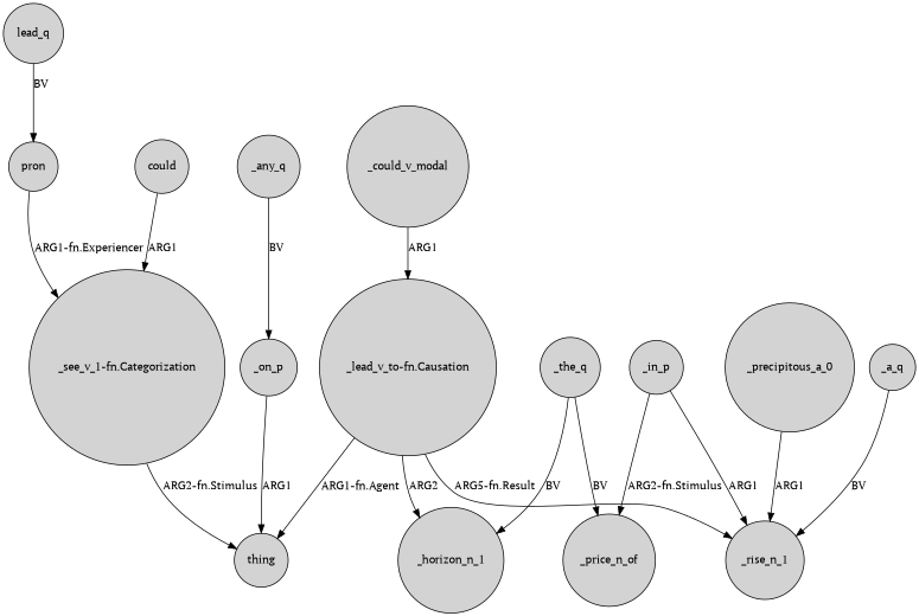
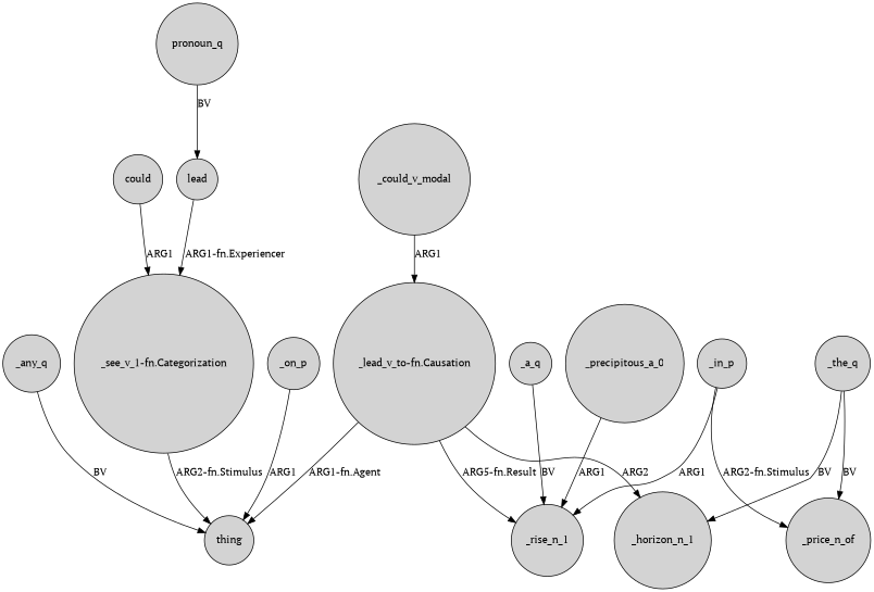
  digraph {
    fontname="PT Serif"
    node [fontname="PT Serif" shape=circle style=filled]
    edge [fontname="PT Serif"]
    "_see_v_1-fn.Categorization"
    thing
-   pron
+   pron [label=lead]
    n4 [label=could]
    "_lead_v_to-fn.Causation"
    _rise_n_1
    _horizon_n_1
    _the_q
    _price_n_of
    _on_p
    _in_p
    _could_v_modal
    n13 [label=_precipitous_a_0]
    _a_q
    _any_q
-   pronoun_q [label=lead_q]
+   pronoun_q
    "_see_v_1-fn.Categorization" -> thing [label="ARG2-fn.Stimulus"]
    pron -> "_see_v_1-fn.Categorization" [label="ARG1-fn.Experiencer"]
    n4 -> "_see_v_1-fn.Categorization" [label=ARG1]
    "_lead_v_to-fn.Causation" -> thing [label="ARG1-fn.Agent"]
    "_lead_v_to-fn.Causation" -> _rise_n_1 [label="ARG5-fn.Result"]
    "_lead_v_to-fn.Causation" -> _horizon_n_1 [label=ARG2]
    _the_q -> _horizon_n_1 [label=BV]
    _the_q -> _price_n_of [label=BV]
    _on_p -> thing [label=ARG1]
    _in_p -> _rise_n_1 [label=ARG1]
    _in_p -> _price_n_of [label="ARG2-fn.Stimulus"]
    _could_v_modal -> "_lead_v_to-fn.Causation" [label=ARG1]
    n13 -> _rise_n_1 [label=ARG1]
    _a_q -> _rise_n_1 [label=BV]
-   _any_q -> _on_p [label=BV]
+   _any_q -> thing [label=BV]
    pronoun_q -> pron [label=BV]
  }
